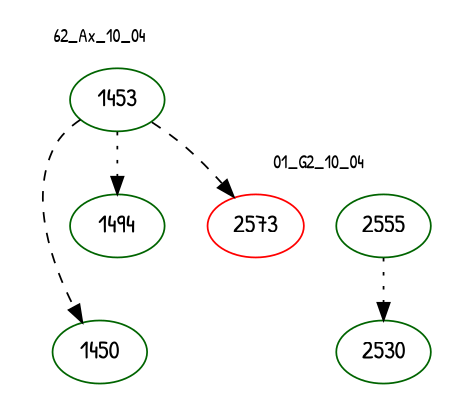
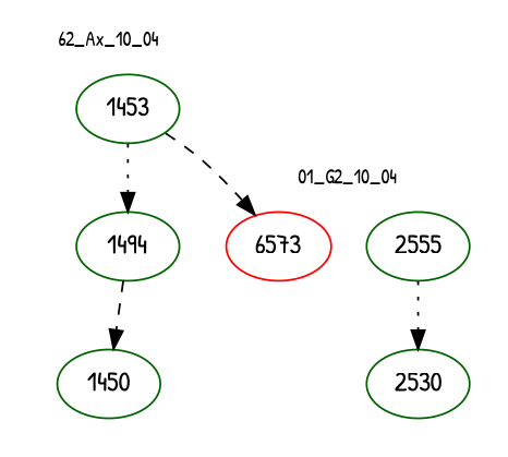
  digraph {
    fontname="Patrick Hand"
    node [color=darkgreen fontname="Patrick Hand"]
    edge [color=black fontname="Patrick Hand" style=dashed]
    n1 [label=1453]
    n2 [label=1450]
    n3 [label=1494]
    n4 [label=2555]
    n5 [label=2530]
-   n6 [color=red label=2573]
+   n6 [color=red label=6573]
    subgraph cluster_1 {
      color=white
      fontsize=10
      label="62_Ax_10_04"
      n1
      n2
      n3
    }
    subgraph cluster_2 {
      color=white
      fontsize=10
      label="01_G2_10_04"
      n4
      n5
      n6
    }
-   n1 -> n2
+   n3 -> n2
    n1 -> n3 [style=dotted]
    n1 -> n6
    n4 -> n5 [style=dotted]
  }
